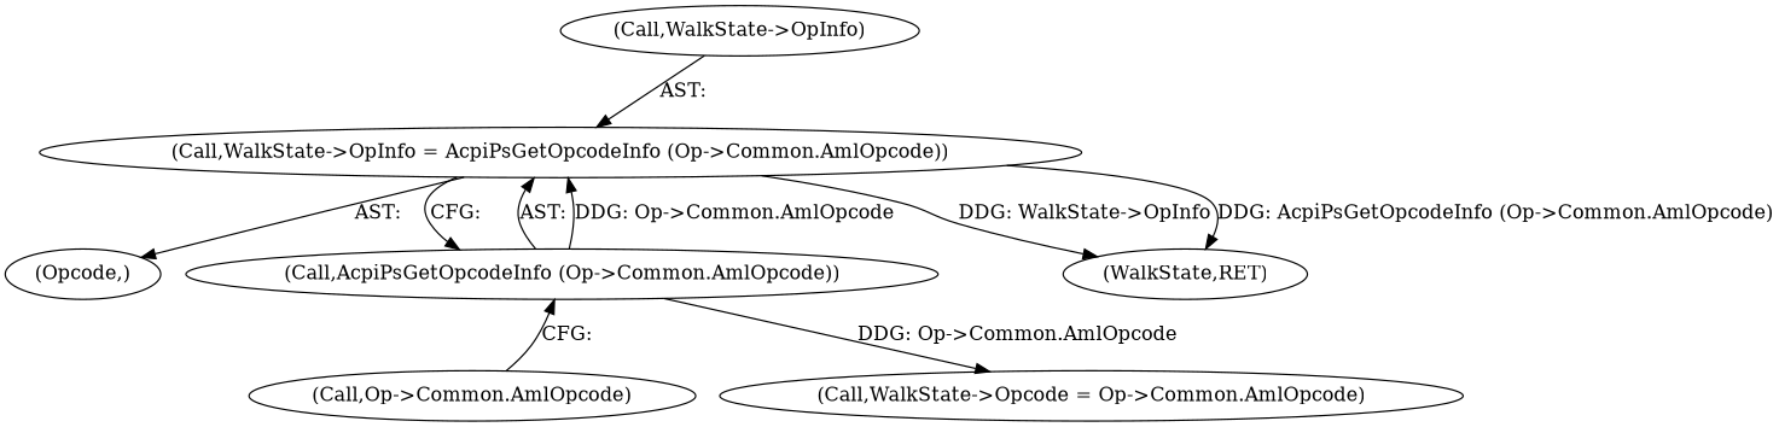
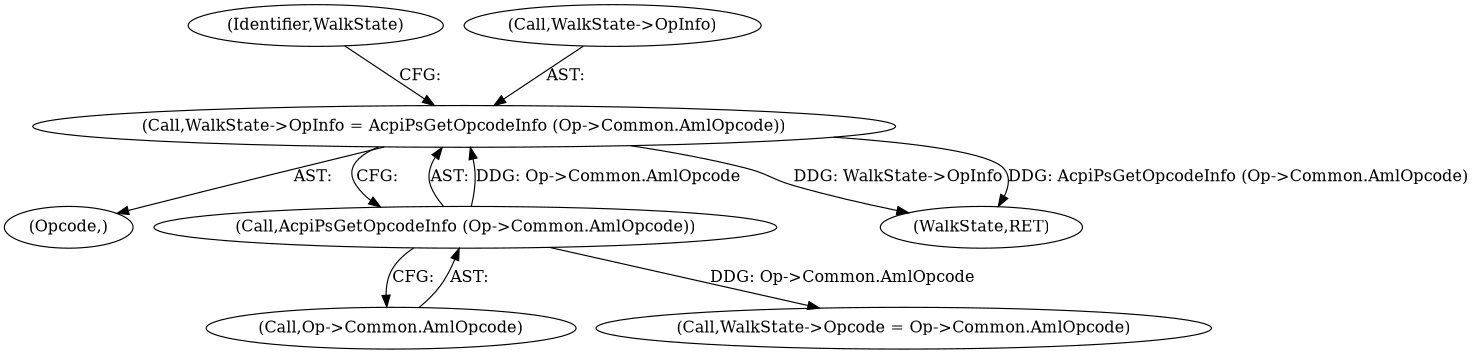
  digraph {
    n1 [label="(Call,WalkState->OpInfo = AcpiPsGetOpcodeInfo (Op->Common.AmlOpcode))"]
    n2 [label="(Call,AcpiPsGetOpcodeInfo (Op->Common.AmlOpcode))"]
    n3 [label="(Opcode,)"]
    n4 [label="(WalkState,RET)"]
    n5 [label="(Call,Op->Common.AmlOpcode)"]
    n6 [label="(Call,WalkState->Opcode = Op->Common.AmlOpcode)"]
+   n7 [label="(Identifier,WalkState)"]
    n8 [label="(Call,WalkState->OpInfo)"]
    n1 -> n2 [label="CFG: "]
    n1 -> n3 [label="AST: "]
    n1 -> n4 [label="DDG: WalkState->OpInfo"]
    n1 -> n4 [label="DDG: AcpiPsGetOpcodeInfo (Op->Common.AmlOpcode)"]
    n2 -> n1 [label="AST: "]
    n2 -> n1 [label="DDG: Op->Common.AmlOpcode"]
+   n2 -> n5 [label="CFG: "]
    n2 -> n6 [label="DDG: Op->Common.AmlOpcode"]
-   n5 -> n2 [label="CFG: "]
+   n5 -> n2 [label="AST: "]
+   n7 -> n1 [label="CFG: "]
    n8 -> n1 [label="AST: "]
  }
